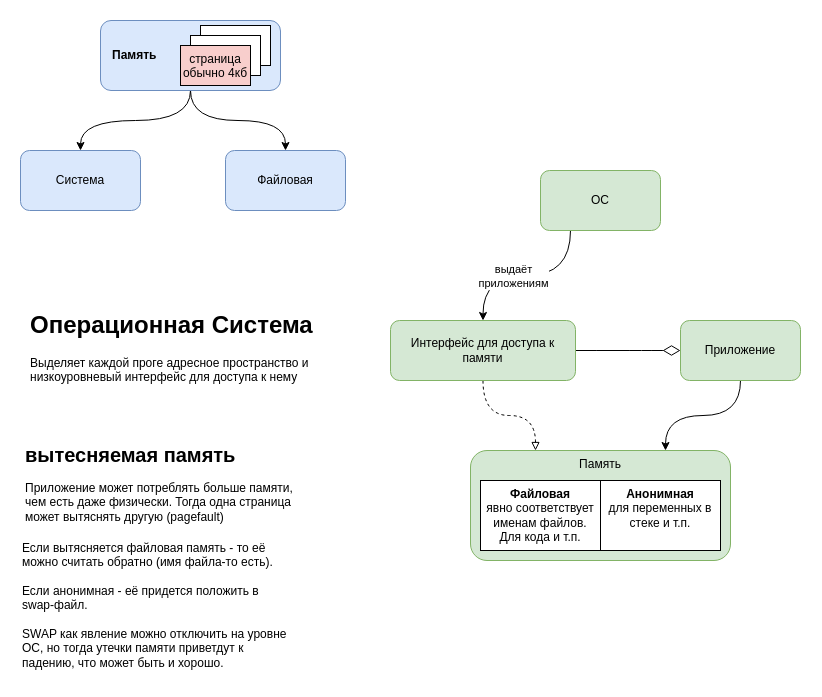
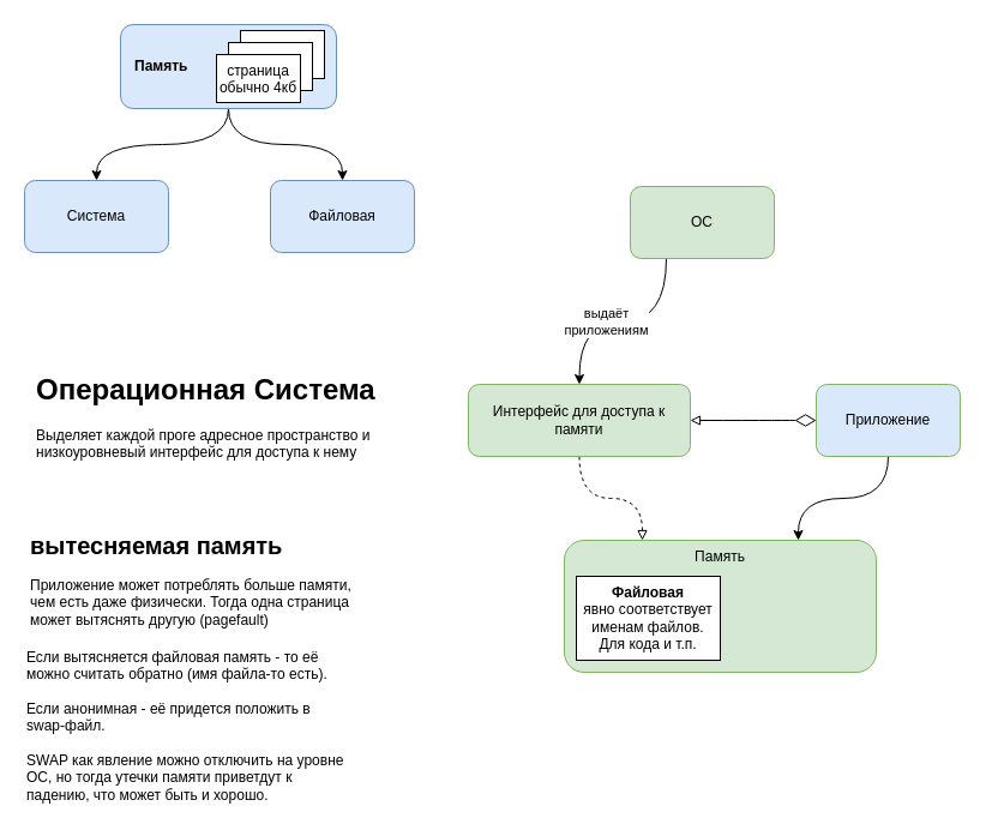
  <mxCell id="0" />
  <mxCell id="1" parent="0" />
  <mxCell id="2" value="" style="edgeStyle=orthogonalEdgeStyle;rounded=0;orthogonalLoop=1;jettySize=auto;html=1;curved=1;exitX=0.5;exitY=1;exitDx=0;exitDy=0;" edge="1" parent="1" source="4" target="5"><mxGeometry relative="1" as="geometry" /></mxCell>
  <mxCell id="3" style="edgeStyle=orthogonalEdgeStyle;curved=1;rounded=0;orthogonalLoop=1;jettySize=auto;html=1;exitX=0.5;exitY=1;exitDx=0;exitDy=0;" edge="1" parent="1" source="4" target="6"><mxGeometry relative="1" as="geometry" /></mxCell>
  <mxCell id="4" value="&amp;nbsp;&amp;nbsp; &lt;b&gt;Память&lt;/b&gt;" style="rounded=1;whiteSpace=wrap;html=1;fillColor=#dae8fc;strokeColor=#6c8ebf;align=left;" vertex="1" parent="1"><mxGeometry x="100" y="20" width="180" height="70" as="geometry" /></mxCell>
  <mxCell id="5" value="Файловая" style="whiteSpace=wrap;html=1;rounded=1;fillColor=#dae8fc;strokeColor=#6c8ebf;" vertex="1" parent="1"><mxGeometry x="225" y="150" width="120" height="60" as="geometry" /></mxCell>
  <mxCell id="6" value="Система" style="whiteSpace=wrap;html=1;rounded=1;fillColor=#dae8fc;strokeColor=#6c8ebf;" vertex="1" parent="1"><mxGeometry x="20" y="150" width="120" height="60" as="geometry" /></mxCell>
  <mxCell id="7" value="&lt;h1&gt;Операционная Система&lt;br&gt;&lt;/h1&gt;Выделяет каждой проге адресное пространство и низкоуровневый интерфейс для доступа к нему" style="text;html=1;strokeColor=none;fillColor=none;spacing=5;spacingTop=-20;whiteSpace=wrap;overflow=hidden;rounded=0;" vertex="1" parent="1"><mxGeometry x="25" y="305" width="330" height="90" as="geometry" /></mxCell>
  <mxCell id="8" style="edgeStyle=orthogonalEdgeStyle;curved=1;rounded=0;orthogonalLoop=1;jettySize=auto;html=1;exitX=0.25;exitY=1;exitDx=0;exitDy=0;entryX=0.5;entryY=0;entryDx=0;entryDy=0;" edge="1" parent="1" source="10" target="15"><mxGeometry relative="1" as="geometry" /></mxCell>
  <mxCell id="9" value="&lt;div&gt;выдаёт &lt;br&gt;&lt;/div&gt;&lt;div&gt;приложениям&lt;/div&gt;" style="edgeLabel;html=1;align=center;verticalAlign=middle;resizable=0;points=[];" vertex="1" connectable="0" parent="8"><mxGeometry x="0.157" relative="1" as="geometry"><mxPoint as="offset" /></mxGeometry></mxCell>
- <mxCell id="10" value="ОС" style="whiteSpace=wrap;html=1;rounded=1;fillColor=#d5e8d4;strokeColor=#82b366;" vertex="1" parent="1"><mxGeometry x="540" y="170" width="120" height="60" as="geometry" /></mxCell>
- <mxCell id="11" style="edgeStyle=orthogonalEdgeStyle;curved=1;rounded=0;orthogonalLoop=1;jettySize=auto;html=1;exitX=0;exitY=0.5;exitDx=0;exitDy=0;entryX=1;entryY=0.5;entryDx=0;entryDy=0;startArrow=diamondThin;startFill=0;endArrow=none;endFill=0;startSize=15;" edge="1" parent="1" source="13" target="15"><mxGeometry relative="1" as="geometry" /></mxCell>
+ <mxCell id="10" value="ОС" style="whiteSpace=wrap;html=1;rounded=1;fillColor=#d5e8d4;strokeColor=#82b366;" vertex="1" parent="1"><mxGeometry x="525" y="155" width="120" height="60" as="geometry" /></mxCell>
+ <mxCell id="11" style="edgeStyle=orthogonalEdgeStyle;curved=1;rounded=0;orthogonalLoop=1;jettySize=auto;html=1;exitX=0;exitY=0.5;exitDx=0;exitDy=0;entryX=1;entryY=0.5;entryDx=0;entryDy=0;startArrow=diamondThin;startFill=0;endArrow=block;endFill=0;startSize=15;" edge="1" parent="1" source="13" target="15"><mxGeometry relative="1" as="geometry" /></mxCell>
  <mxCell id="12" style="edgeStyle=orthogonalEdgeStyle;curved=1;rounded=0;orthogonalLoop=1;jettySize=auto;html=1;exitX=0.5;exitY=1;exitDx=0;exitDy=0;entryX=0.75;entryY=0;entryDx=0;entryDy=0;" edge="1" parent="1" source="13" target="16"><mxGeometry relative="1" as="geometry" /></mxCell>
- <mxCell id="13" value="Приложение" style="whiteSpace=wrap;html=1;rounded=1;fillColor=#d5e8d4;strokeColor=#82b366;" vertex="1" parent="1"><mxGeometry x="680" y="320" width="120" height="60" as="geometry" /></mxCell>
+ <mxCell id="13" value="Приложение" style="whiteSpace=wrap;html=1;rounded=1;fillColor=#dae8fc;strokeColor=#82b366;" vertex="1" parent="1"><mxGeometry x="680" y="320" width="120" height="60" as="geometry" /></mxCell>
  <mxCell id="14" style="edgeStyle=orthogonalEdgeStyle;curved=1;rounded=0;orthogonalLoop=1;jettySize=auto;html=1;exitX=0.5;exitY=1;exitDx=0;exitDy=0;entryX=0.25;entryY=0;entryDx=0;entryDy=0;endArrow=block;endFill=0;dashed=1;" edge="1" parent="1" source="15" target="16"><mxGeometry relative="1" as="geometry" /></mxCell>
  <mxCell id="15" value="Интерфейс для доступа к памяти" style="whiteSpace=wrap;html=1;rounded=1;fillColor=#d5e8d4;strokeColor=#82b366;" vertex="1" parent="1"><mxGeometry x="390" y="320" width="185" height="60" as="geometry" /></mxCell>
  <mxCell id="16" value="Память" style="whiteSpace=wrap;html=1;rounded=1;fillColor=#d5e8d4;strokeColor=#82b366;verticalAlign=top;align=center;" vertex="1" parent="1"><mxGeometry x="470" y="450" width="260" height="110" as="geometry" /></mxCell>
  <mxCell id="17" value="&lt;div&gt;&lt;b&gt;Файловая&lt;/b&gt;&lt;/div&gt;&lt;div&gt;явно соответствует именам файлов. Для кода и т.п.&lt;br&gt;&lt;/div&gt;" style="rounded=0;whiteSpace=wrap;html=1;align=center;verticalAlign=top;" vertex="1" parent="1"><mxGeometry x="480" y="480" width="120" height="70" as="geometry" /></mxCell>
- <mxCell id="18" value="&lt;div&gt;&lt;b&gt;Анонимная&lt;/b&gt;&lt;/div&gt;&lt;div&gt;для переменных в стеке и т.п.&lt;br&gt;&lt;/div&gt;" style="rounded=0;whiteSpace=wrap;html=1;align=center;verticalAlign=top;" vertex="1" parent="1"><mxGeometry x="600" y="480" width="120" height="70" as="geometry" /></mxCell>
  <mxCell id="19" value="&lt;h1 style=&quot;font-size: 20px&quot;&gt;вытесняемая память&lt;br&gt;&lt;/h1&gt;&lt;p&gt;Приложение может потреблять больше памяти, чем есть даже физически. Тогда одна страница может вытяснять другую (pagefault)&lt;br&gt;&lt;/p&gt;" style="text;html=1;strokeColor=none;fillColor=none;spacing=5;spacingTop=-20;whiteSpace=wrap;overflow=hidden;rounded=0;align=left;verticalAlign=top;" vertex="1" parent="1"><mxGeometry x="20" y="440" width="290" height="100" as="geometry" /></mxCell>
  <mxCell id="20" value="" style="rounded=0;whiteSpace=wrap;html=1;align=center;verticalAlign=top;" vertex="1" parent="1"><mxGeometry x="200" y="25" width="70" height="40" as="geometry" /></mxCell>
  <mxCell id="21" value="" style="rounded=0;whiteSpace=wrap;html=1;align=center;verticalAlign=top;" vertex="1" parent="1"><mxGeometry x="190" y="35" width="70" height="40" as="geometry" /></mxCell>
- <mxCell id="22" value="страница обычно 4кб" style="rounded=0;whiteSpace=wrap;html=1;align=center;verticalAlign=top;fillColor=#f8cecc;" vertex="1" parent="1"><mxGeometry x="180" y="45" width="70" height="40" as="geometry" /></mxCell>
+ <mxCell id="22" value="страница обычно 4кб" style="rounded=0;whiteSpace=wrap;html=1;align=center;verticalAlign=top;" vertex="1" parent="1"><mxGeometry x="180" y="45" width="70" height="40" as="geometry" /></mxCell>
  <mxCell id="23" value="&lt;div&gt;Если вытясняется файловая память - то её можно считать обратно (имя файла-то есть). &lt;br&gt;&lt;/div&gt;&lt;div&gt;&lt;br&gt;&lt;/div&gt;&lt;div&gt;Если анонимная - её придется положить в swap-файл. &lt;br&gt;&lt;/div&gt;&lt;div&gt;&lt;br&gt;&lt;/div&gt;&lt;div&gt;SWAP как явление можно отключить на уровне ОС, но тогда утечки памяти приветдут к падению, что может быть и хорошо.&lt;/div&gt;" style="text;html=1;strokeColor=none;fillColor=none;align=left;verticalAlign=middle;whiteSpace=wrap;rounded=0;" vertex="1" parent="1"><mxGeometry x="20" y="535" width="270" height="140" as="geometry" /></mxCell>
